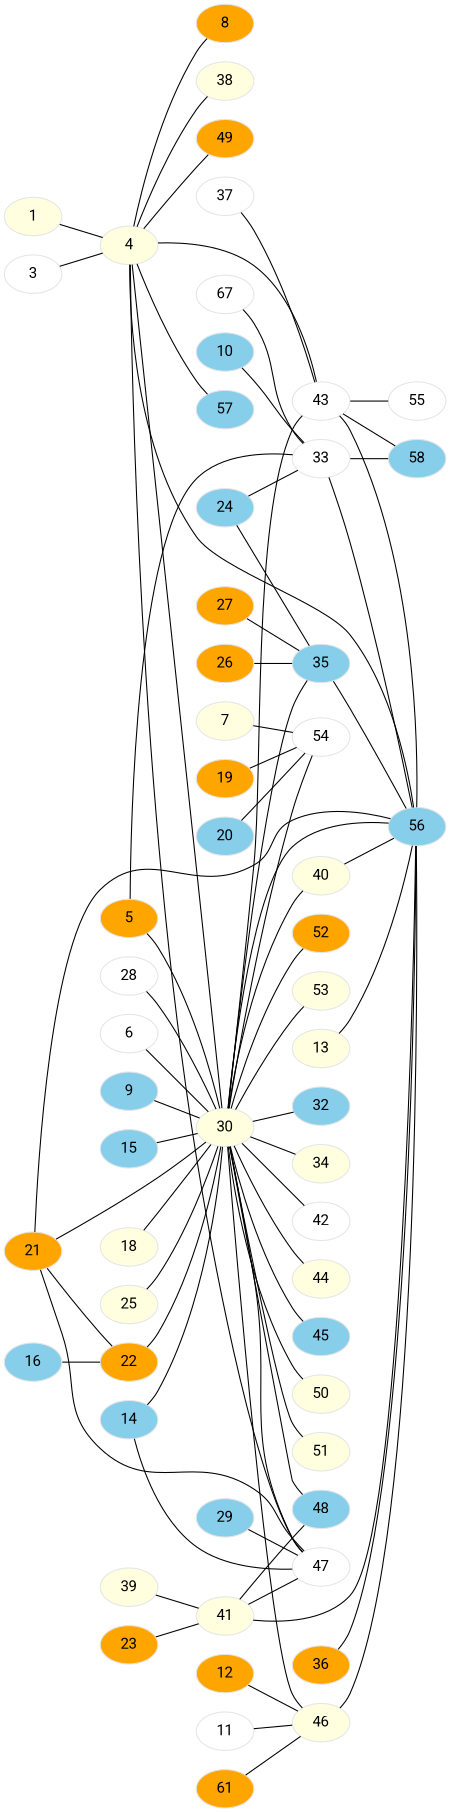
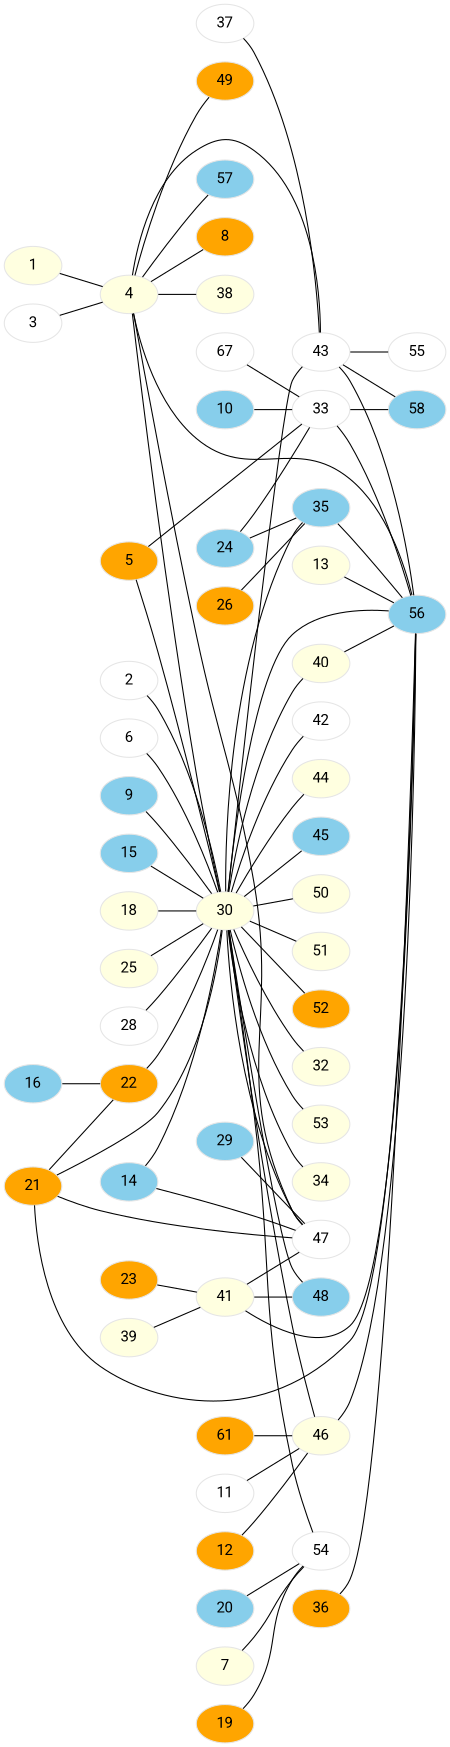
  graph {
    fontname=Roboto
    rankdir=LR
    node [color=gray90 fillcolor=lightyellow fontname=Roboto style=filled]
    edge [fontname=Roboto weight=1.0]
    1
    4
    30
    8 [fillcolor=orange]
    38
    43 [fillcolor=white]
    47 [fillcolor=white]
    49 [fillcolor=orange]
    56 [fillcolor=skyblue]
    57 [fillcolor=skyblue]
+   2 [fillcolor=white]
    54 [fillcolor=white]
    46
    35 [fillcolor=skyblue]
-   32 [fillcolor=skyblue]
+   32
    34
    40
    42 [fillcolor=white]
    44
    45 [fillcolor=skyblue]
    48 [fillcolor=skyblue]
    50
    51
    52 [fillcolor=orange]
    53
    3 [fillcolor=white]
    58 [fillcolor=skyblue]
    55 [fillcolor=white]
    5 [fillcolor=orange]
    33 [fillcolor=white]
    6 [fillcolor=white]
    7
    9 [fillcolor=skyblue]
    10 [fillcolor=skyblue]
    11 [fillcolor=white]
    12 [fillcolor=orange]
    13
    14 [fillcolor=skyblue]
    15 [fillcolor=skyblue]
    16 [fillcolor=skyblue]
    22 [fillcolor=orange]
    n42 [fillcolor=white label=67]
    18
    19 [fillcolor=orange]
    20 [fillcolor=skyblue]
    21 [fillcolor=orange]
    23 [fillcolor=orange]
    41
    24 [fillcolor=skyblue]
    25
    26 [fillcolor=orange]
-   27 [fillcolor=orange]
    28 [fillcolor=white]
    29 [fillcolor=skyblue]
    n55 [fillcolor=orange label=61]
    36 [fillcolor=orange]
    37 [fillcolor=white]
    39
    1 -- 4
    4 -- 30
    4 -- 8
    4 -- 38 [weight=2.0]
    4 -- 43
    4 -- 47
    4 -- 49
    4 -- 56
    4 -- 57
    30 -- 43
    30 -- 47
    30 -- 56
    30 -- 54 [weight=2.0]
    30 -- 46
    30 -- 35
    30 -- 32
    30 -- 34
    30 -- 40 [weight=3.0]
    30 -- 42
    30 -- 44
    30 -- 45
    30 -- 48
    30 -- 50
    30 -- 51
    30 -- 52
    30 -- 53
    43 -- 56
    43 -- 58
    43 -- 55
+   2 -- 30
    46 -- 56
    35 -- 56
    40 -- 56
    3 -- 4
    5 -- 30
    5 -- 33
    33 -- 56
    33 -- 58
    6 -- 30
    7 -- 54
    9 -- 30
    10 -- 33
    11 -- 46
    12 -- 46
    13 -- 56
    14 -- 30
    14 -- 47
    15 -- 30
    16 -- 22
    22 -- 30
    n42 -- 33
    18 -- 30
    19 -- 54
    20 -- 54
    21 -- 30
    21 -- 47
    21 -- 56
    21 -- 22
    23 -- 41
    41 -- 47
    41 -- 56
    41 -- 48
    24 -- 35
    24 -- 33
    25 -- 30 [weight=2.0]
    26 -- 35
-   27 -- 35
    28 -- 30
    29 -- 47
    n55 -- 46
    36 -- 56
    37 -- 43
    39 -- 41
  }
